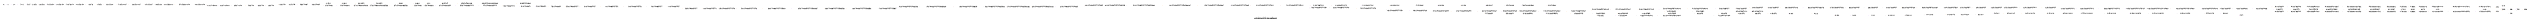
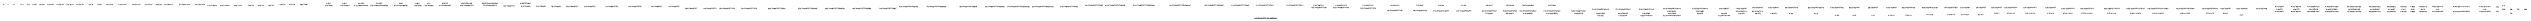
  digraph {
    label="Control-flow-graph for register allocator (function _node_packet_received)"
    rankdir=LR
    node [color=brown shape=hexagon]
    edge [color=darkorange]
    n1 [label="0, 0: " shape=folder]
    n2 [color=blue label="1, 1: "]
    n3 [color=red label="2, 2: 0 1 "]
    n4 [color=red label="3, 4: 0 1 2 3 "]
    n5 [color=purple label="4, 6: 2 3 4 " shape=folder]
    n6 [color=red label="5, 7: 2 3 4 5 6 " shape=folder]
    n7 [color=blue label="6, 8: 2 3 4 5 6 7 8 " shape=folder]
    n8 [color=red label="7, 9: 2 3 4 5 6 7 8 9 10 " shape=folder]
    n9 [color=blue label="8, 10: 2 3 4 5 6 7 8 9 10 " shape=folder]
    n10 [color=red label="9, 11: 2 3 4 5 6 7 8 9 10 " shape=folder]
    n11 [color=blue label="10, 12: 2 3 4 5 6 7 8 9 10 " shape=folder]
    n12 [color=purple label="11, 13: 2 3 4 5 6 "]
    n13 [label="12, 14: 2 3 4 5 6 " shape=folder]
    n14 [label="13, 15: 2 3 4 5 6 11 12 "]
    n15 [label="14, 17: 2 3 4 5 6 11 12 13 14 " shape=folder]
    n16 [color=purple label="15, 18: 2 3 4 5 6 11 12 13 14 "]
    n17 [color=purple label="16, 19: 2 3 4 5 6 13 14 " shape=folder]
    n18 [color=blue label="17, 20: 2 3 4 5 6 15 16 " shape=folder]
    n19 [color=red label="18, 21: 2 3 4 5 6 15 16 17 18 " shape=folder]
    n20 [label="19, 341: 2 3 4 5 6 15 16 17 18 19 20 "]
    n21 [label="20, 22: 2 3 4 15 16 17 18 19 20 " shape=folder]
    n22 [color=blue label="21, 27: 2 3 4 17 18 19 20 21 22 " shape=folder]
    n23 [label="27, 33: 2 3 4 19 20 "]
    n24 [color=purple label="22, 28: 2 3 4 17 18 19 20 21 22 " shape=folder]
    n25 [color=red label="28, 34: 2 3 4 19 20 " shape=folder]
    n26 [label="23, 29: 2 3 4 17 18 19 20 "]
    n27 [color=purple label="24, 30: 2 3 4 19 20 "]
    n28 [color=blue label="25, 31: 2 3 4 19 20 " shape=folder]
    n29 [color=blue label="26, 32: 2 3 4 19 20 "]
    n30 [label="29, 35: 2 3 4 19 20 23 24 "]
-   n31 [color=red label="30, 36: 2 3 4 19 20 23 24 " shape=folder]
    n32 [color=purple label="31, 39: 2 3 4 19 20 25 26 "]
    n33 [color=blue label="221, 319: 2 3 "]
    n34 [color=red label="32, 40: 2 3 4 19 20 25 26 27 28 "]
    n35 [color=blue label="222, 320: 2 3 " shape=folder]
    n36 [color=blue label="33, 41: 2 3 4 19 20 25 26 27 28 29 30 31 32 " shape=folder]
    n37 [label="34, 43: 2 3 4 19 20 25 26 27 28 29 30 31 32 33 34 35 36 " shape=folder]
    n38 [color=purple label="35, 44: 2 3 4 19 20 25 26 27 28 33 34 35 36 "]
    n39 [color=red label="36, 45: 2 3 4 19 20 25 26 " shape=folder]
    n40 [label="37, 46: 2 3 4 19 20 25 26 37 38 " shape=folder]
    n41 [color=purple label="38, 47: 2 3 4 19 20 25 26 37 38 39 40 "]
    n42 [color=red label="39, 48: 2 3 4 19 20 25 26 37 38 39 40 41 42 "]
    n43 [color=red label="40, 49: 2 3 4 19 20 25 26 37 38 39 40 41 42 "]
    n44 [label="41, 50: 2 3 4 19 20 25 26 39 40 41 42 " shape=folder]
    n45 [color=blue label="42, 51: 2 3 4 19 20 25 26 39 40 " shape=folder]
    n46 [color=purple label="43, 52: 2 3 4 19 20 25 26 39 40 " shape=folder]
    n47 [label="44, 53: 2 3 4 19 20 25 26 39 40 "]
    n48 [color=purple label="45, 342: 2 3 4 19 20 25 26 39 40 43 44 " shape=folder]
    n49 [label="46, 70: 2 3 4 19 20 25 26 39 40 43 44 "]
    n50 [color=blue label="47, 71: 2 3 4 19 20 25 26 39 40 43 44 45 46 "]
    n51 [label="48, 72: 2 3 4 19 20 25 26 39 40 43 44 45 46 "]
    n52 [label="49, 73: 2 3 4 19 20 25 26 39 40 43 44 "]
    n53 [label="50, 77: 2 3 4 19 20 25 26 39 40 43 44 " shape=folder]
    n54 [color=purple label="51, 339: 2 3 4 19 20 25 26 39 40 43 44 "]
    n55 [color=purple label="52, 81: 2 3 4 19 20 25 26 39 40 43 44 47 48 " shape=folder]
    n56 [color=blue label="53, 340: 2 3 4 19 20 25 26 39 40 43 44 47 48 49 50 " shape=folder]
    n57 [label="54, 80: 2 3 4 19 20 25 26 39 40 43 44 47 48 49 50 "]
    n58 [color=purple label="55, 82: 2 3 4 19 20 25 26 39 40 43 44 47 48 49 50 51 52 "]
    n59 [color=red label="56, 343: 2 3 4 19 20 25 26 39 40 43 44 47 48 49 50 51 52 53 54 "]
    n60 [color=blue label="57, 85: 2 3 4 19 20 25 26 39 40 43 44 47 48 49 50 53 54 55 56 " shape=folder]
    n61 [label="58, 86: 2 3 4 19 20 25 26 39 40 43 44 47 48 49 50 53 54 55 56 "]
    n62 [color=blue label="59, 87: 2 3 4 19 20 25 26 39 40 43 44 47 48 49 50 53 54 " shape=folder]
    n63 [color=purple label="60, 93: 2 3 4 19 20 25 26 39 40 43 44 47 48 49 50 53 54 57 58 " shape=folder]
    n64 [color=purple label="87, 130: 2 3 4 19 20 25 26 39 40 43 44 47 48 49 50 " shape=folder]
    n65 [color=red label="61, 94: 2 3 4 19 20 25 26 39 40 43 44 47 48 49 50 53 54 57 58 59 "]
    n66 [color=red label="88, 132: 2 3 4 19 20 25 26 39 40 43 44 47 48 49 50 "]
    n67 [label="62, 95: 2 3 4 19 20 25 26 39 40 43 44 47 48 49 50 53 54 59 "]
    n68 [label="63, 96: 2 3 4 19 20 25 26 39 40 43 44 47 48 49 50 53 54 59 60 61 " shape=folder]
    n69 [color=blue label="64, 97: 2 3 4 19 20 25 26 39 40 43 44 47 48 49 50 53 54 59 60 61 62 63 " shape=folder]
    n70 [label="65, 98: 2 3 4 19 20 25 26 39 40 43 44 47 48 49 50 53 54 60 61 62 63 " shape=folder]
    n71 [color=purple label="66, 99: 2 3 4 19 20 25 26 39 40 43 44 47 48 49 50 53 54 "]
    n72 [label="67, 102: 2 3 4 19 20 25 26 39 40 43 44 47 48 49 50 53 54 " shape=folder]
    n73 [color=purple label="68, 103: 2 3 4 19 20 25 26 39 40 43 44 47 48 49 50 53 54 64 65 " shape=folder]
    n74 [label="69, 107: 2 3 4 19 20 25 26 39 40 43 44 47 48 49 50 53 54 64 65 66 67 "]
    n75 [color=red label="70, 108: 2 3 4 19 20 25 26 39 40 43 44 47 48 49 50 64 65 66 67 68 69 "]
    n76 [label="71, 109: 2 3 4 19 20 25 26 39 40 43 44 47 48 49 50 64 65 68 69 "]
    n77 [color=red label="72, 110: 2 3 4 19 20 25 26 39 40 43 44 47 48 49 50 68 69 " shape=folder]
    n78 [label="73, 111: 2 3 4 19 20 25 26 39 40 43 44 47 48 49 50 70 71 "]
    n79 [label="74, 112: 2 3 4 19 20 25 26 39 40 43 44 47 48 49 50 70 71 "]
    n80 [color=blue label="75, 115: 2 3 4 25 26 39 40 72 73 "]
    n81 [label="76, 116: 2 3 25 26 39 40 72 73 74 75 "]
    n82 [color=purple label="77, 117: 2 3 25 26 72 73 74 75 76 77 " shape=folder]
    n83 [color=blue label="78, 118: 2 3 25 26 72 73 76 77 " shape=folder]
    n84 [color=blue label="79, 119: 2 3 25 26 76 77 " shape=folder]
    n85 [color=blue label="80, 120: 2 3 25 26 " shape=folder]
    n86 [color=red label="81, 121: 25 26 " shape=folder]
    n87 [color=blue label="82, 123: 25 26 78 79 " shape=folder]
    n88 [color=red label="83, 124: 78 79 80 81 82 83 " shape=folder]
    n89 [color=red label="84, 126: 78 79 80 81 82 83 84 85 86 87 " shape=folder]
    n90 [color=purple label="85, 127: 78 79 84 85 86 87 " shape=folder]
    n91 [color=blue label="86, 128: " shape=folder]
    n92 [color=purple label="234, 337: "]
    n93 [color=purple label="235, 338: "]
    n94 [color=blue label="89, 134: 2 3 4 19 20 25 26 39 40 43 44 47 48 49 50 "]
    n95 [color=blue label="90, 135: 2 3 4 19 20 25 26 39 40 43 44 47 48 49 50 "]
    n96 [color=blue label="91, 139: 2 3 4 19 20 25 26 39 40 43 44 88 89 "]
    n97 [color=blue label="92, 140: 2 3 4 19 20 25 26 39 40 43 44 88 89 90 91 " shape=folder]
    n98 [color=purple label="93, 141: 2 3 4 19 20 25 26 39 40 43 44 88 89 90 91 "]
    n99 [color=purple label="94, 144: 2 3 25 26 39 40 "]
    n100 [color=blue label="138, 204: 2 3 4 19 20 25 26 39 40 43 44 88 89 "]
    n101 [color=red label="95, 145: 2 3 25 26 39 40 " shape=folder]
    n102 [color=purple label="139, 205: 2 3 4 19 20 25 26 39 40 43 44 88 89 " shape=folder]
    n103 [color=red label="96, 146: 2 3 25 26 39 40 92 93 " shape=folder]
    n104 [color=blue label="97, 147: 2 3 25 26 39 40 92 93 94 95 " shape=folder]
    n105 [color=purple label="98, 148: 2 3 25 26 39 40 94 95 "]
    n106 [color=purple label="99, 151: 2 3 39 40 94 95 96 97 "]
    n107 [color=purple label="110, 162: 2 3 25 26 " shape=folder]
    n108 [label="100, 152: 2 3 94 95 96 97 98 99 " shape=folder]
    n109 [color=red label="111, 164: 2 3 25 26 100 101 "]
    n110 [color=blue label="101, 153: 2 3 94 95 98 99 " shape=folder]
    n111 [color=red label="102, 154: 2 3 94 95 98 99 "]
    n112 [label="103, 155: 2 3 94 95 "]
    n113 [label="104, 156: 2 3 94 95 "]
    n114 [label="105, 157: 2 3 94 95 " shape=folder]
    n115 [color=blue label="106, 158: 2 3 94 95 "]
    n116 [label="107, 159: 2 3 94 95 "]
    n117 [label="108, 160: 2 3 " shape=folder]
    n118 [color=red label="109, 161: 2 3 "]
    n119 [color=red label="115, 169: 2 3 " shape=folder]
    n120 [label="116, 170: 2 3 "]
    n121 [color=red label="112, 165: 2 3 100 101 102 103 104 105 "]
    n122 [color=purple label="113, 167: 2 3 100 101 102 103 104 105 106 107 108 109 "]
    n123 [color=blue label="114, 168: 2 3 100 101 106 107 108 109 "]
    n124 [label="117, 171: 2 3 "]
    n125 [color=red label="118, 172: 2 3 110 111 "]
    n126 [color=purple label="119, 173: 2 3 110 111 " shape=folder]
    n127 [color=purple label="120, 177: 2 3 112 113 "]
    n128 [color=blue label="136, 201: " shape=folder]
    n129 [color=purple label="121, 178: 112 113 114 115 " shape=folder]
    n130 [color=blue label="137, 202: " shape=folder]
    n131 [label="122, 180: 114 115 116 117 " shape=folder]
    n132 [color=purple label="123, 181: 116 117 "]
    n133 [label="124, 189: 116 117 " shape=folder]
    n134 [color=purple label="125, 190: 116 117 118 119 "]
    n135 [color=purple label="126, 191: 116 117 118 119 120 "]
    n136 [label="127, 192: 116 117 120 " shape=folder]
    n137 [color=red label="128, 193: 116 117 120 121 122 " shape=folder]
    n138 [label="129, 194: 116 117 120 121 122 123 " shape=folder]
    n139 [label="130, 195: 116 117 120 123 "]
    n140 [color=blue label="131, 196: 116 117 120 123 124 125 " shape=folder]
    n141 [color=blue label="132, 197: 116 117 120 123 124 125 "]
    n142 [color=red label="133, 198: 116 117 123 124 125 "]
    n143 [color=blue label="134, 199: 116 117 124 125 " shape=folder]
    n144 [label="135, 200: 116 117 "]
    n145 [color=blue label="140, 206: 2 3 4 19 20 25 26 39 40 43 44 88 89 126 127 " shape=folder]
    n146 [color=blue label="141, 207: 2 3 4 19 20 25 26 39 40 43 44 88 89 126 127 "]
    n147 [color=purple label="142, 208: 2 3 4 19 20 25 26 39 40 43 44 88 89 "]
    n148 [label="143, 213: 2 3 4 19 20 25 26 39 40 43 44 88 89 128 129 " shape=folder]
    n149 [label="203, 294: 2 3 4 25 26 39 40 "]
    n150 [color=blue label="144, 214: 2 3 4 19 20 25 26 39 40 43 44 128 129 "]
    n151 [label="204, 295: 2 3 4 25 26 39 40 "]
    n152 [color=blue label="145, 215: 2 3 4 19 20 25 26 39 40 43 44 128 129 " shape=folder]
    n153 [color=red label="146, 220: 2 3 4 19 20 25 26 39 40 43 44 128 129 130 131 "]
    n154 [color=purple label="147, 224: 2 3 4 25 26 39 40 43 44 128 129 130 131 "]
    n155 [color=red label="148, 225: 2 3 4 25 26 39 40 43 44 "]
    n156 [color=blue label="149, 228: 2 3 4 25 26 39 40 43 44 " shape=folder]
    n157 [label="150, 230: 2 3 4 25 26 39 40 43 44 "]
    n158 [label="151, 231: 2 3 4 25 26 39 40 43 44 " shape=folder]
    n159 [color=blue label="152, 232: 2 3 4 25 26 39 40 43 44 132 133 "]
    n160 [color=purple label="153, 233: 2 3 4 25 26 39 40 43 44 132 133 134 135 "]
    n161 [color=blue label="154, 234: 2 3 4 25 26 39 40 43 44 134 135 " shape=folder]
    n162 [color=purple label="155, 235: 2 3 4 25 26 39 40 43 44 "]
    n163 [color=red label="156, 236: 2 3 4 25 26 39 40 43 44 "]
    n164 [color=purple label="157, 237: 2 3 4 25 26 39 40 43 44 "]
    n165 [color=red label="158, 238: 2 3 4 25 26 39 40 43 44 136 137 " shape=folder]
    n166 [color=blue label="159, 239: 2 3 4 25 26 39 40 43 44 136 137 138 139 "]
    n167 [color=blue label="160, 240: 2 3 4 25 26 39 40 43 44 438 139" shape=folder]
    n168 [label="161, 241: 2 3 4 25 26 39 40 43 44 " shape=folder]
    n169 [color=purple label="162, 242: 2 3 4 25 26 39 40 43 44 "]
    n170 [label="163, 245: 2 3 4 25 26 39 40 43 44 " shape=folder]
    n171 [label="164, 246: 2 3 4 25 26 39 40 43 44 140 141 " shape=folder]
    n172 [color=blue label="165, 247: 2 3 4 25 26 39 40 43 44 140 141 "]
    n173 [color=purple label="166, 248: 2 3 4 25 26 39 40 43 44 "]
    n174 [label="167, 251: 2 3 4 25 26 39 40 43 44 142 143 " shape=folder]
    n175 [color=purple label="189, 277: 2 3 4 25 26 39 40 "]
    n176 [label="168, 252: 2 3 4 25 26 39 40 43 44 142 143 "]
    n177 [label="190, 278: 2 3 4 25 26 39 40 160 "]
    n178 [label="169, 253: 2 3 4 25 26 39 40 43 44 142 143 144 145 "]
    n179 [color=blue label="170, 254: 2 3 4 25 26 39 40 43 44 142 143 144 145 146 147 " shape=folder]
    n180 [label="171, 255: 2 3 4 25 26 39 40 43 44 142 143 146 147 148 149 150 151 " shape=folder]
    n181 [label="172, 258: 2 3 4 25 26 39 40 43 44 142 143 148 149 150 151 "]
    n182 [color=blue label="173, 259: 2 3 4 25 26 39 40 43 44 148 149 150 151 " shape=folder]
    n183 [color=blue label="174, 260: 2 3 4 25 26 39 40 43 44 " shape=folder]
    n184 [label="175, 261: 2 3 4 25 26 39 40 152 153 "]
    n185 [color=blue label="176, 262: 2 3 4 25 26 39 40 152 153 "]
    n186 [color=purple label="177, 265: 2 3 4 39 40 "]
    n187 [color=blue label="178, 266: 2 3 4 39 40 "]
    n188 [label="179, 267: 2 3 4 39 40 154 155 "]
    n189 [color=red label="180, 268: 2 3 39 40 154 155 156 157 "]
    n190 [label="181, 269: 2 3 154 155 156 157 158 159 "]
    n191 [color=red label="182, 270: 2 3 154 155 158 159 "]
    n192 [color=red label="183, 271: 2 3 158 159 "]
    n193 [color=blue label="184, 272: 2 3 " shape=folder]
    n194 [color=purple label="185, 273: 2 3 " shape=folder]
    n195 [color=purple label="186, 274: 2 3 "]
    n196 [color=blue label="187, 275: " shape=folder]
    n197 [color=red label="188, 276: " shape=folder]
    n198 [color=purple label="232, 335: "]
    n199 [color=blue label="233, 336: "]
    n200 [color=purple label="191, 279: 2 3 25 26 39 40 160 161 162 " shape=folder]
    n201 [label="192, 280: 2 3 25 26 39 40 161 162 163 164 " shape=folder]
    n202 [color=red label="193, 281: 2 3 25 26 161 162 163 164 165 166 "]
    n203 [color=red label="194, 282: 2 3 25 26 161 162 165 166 " shape=folder]
    n204 [color=red label="195, 283: 2 3 25 26 165 166 " shape=folder]
    n205 [label="196, 284: 2 3 25 26 " shape=folder]
    n206 [color=red label="197, 285: 25 26 "]
    n207 [color=red label="198, 287: 25 26 167 168 " shape=folder]
    n208 [color=purple label="199, 288: 167 168 169 170 171 172 " shape=folder]
    n209 [label="200, 290: 167 168 169 170 171 172 173 174 175 176 " shape=folder]
    n210 [color=red label="201, 291: 167 168 173 174 175 176 " shape=folder]
    n211 [color=red label="202, 293: " shape=folder]
    n212 [label="205, 296: 2 3 4 25 26 39 40 177 178 " shape=folder]
    n213 [color=blue label="206, 297: 2 3 4 25 26 39 40 177 178 " shape=folder]
    n214 [label="207, 298: 2 3 4 25 26 39 40 " shape=folder]
    n215 [label="208, 301: 2 3 4 25 26 39 40 179 "]
    n216 [color=purple label="209, 302: 2 3 25 26 39 40 179 180 181 " shape=folder]
    n217 [label="210, 303: 2 3 25 26 39 40 180 181 182 183 " shape=folder]
    n218 [color=red label="211, 304: 2 3 25 26 180 181 182 183 184 185 "]
    n219 [color=purple label="212, 305: 2 3 25 26 180 181 184 185 " shape=folder]
    n220 [color=blue label="213, 306: 2 3 25 26 184 185 "]
    n221 [color=purple label="214, 307: 2 3 25 26 " shape=folder]
    n222 [color=red label="215, 308: 25 26 "]
    n223 [color=purple label="216, 310: 25 26 186 187 " shape=folder]
    n224 [color=blue label="217, 311: 186 187 188 189 190 191 "]
    n225 [label="218, 313: 186 187 188 189 190 191 192 193 194 195 "]
    n226 [color=blue label="219, 314: 186 187 192 193 194 195 "]
    n227 [label="220, 318: " shape=folder]
    n228 [color=purple label="223, 321: 2 3 196 197 "]
    n229 [label="224, 322: 2 3 196 197 "]
    n230 [color=red label="225, 323: 2 3 " shape=folder]
    n231 [color=red label="226, 326: 2 3 "]
    n232 [color=purple label="227, 327: " shape=folder]
    n233 [color=purple label="228, 329: 198 199 " shape=folder]
    n234 [color=blue label="229, 330: 198 199 200 201 202 203 "]
    n235 [label="230, 332: 198 199 200 201 202 203 204 205 206 207 " shape=folder]
    n236 [color=blue label="231, 333: 198 199 204 205 206 207 "]
    n1 -> n2 [color=purple]
    n2 -> n3 [color=purple]
    n3 -> n4 [color=purple]
    n4 -> n5 [color=purple]
    n5 -> n6 [color=gray40]
    n6 -> n7 [color=brown]
    n7 -> n8 [color=purple]
    n8 -> n9 [color=purple]
    n9 -> n10 [color=gray40]
    n10 -> n11 [color=gray40]
    n11 -> n12 [color=brown]
    n12 -> n13
    n13 -> n14 [color=brown]
    n14 -> n15 [color=brown]
    n15 -> n16 [color=brown]
    n16 -> n17 [color=brown]
    n17 -> n18 [color=gray40]
    n18 -> n19 [color=brown]
    n19 -> n20
    n20 -> n21 [color=gray40]
    n21 -> n22 [color=brown]
    n21 -> n23
    n22 -> n24 [color=purple]
    n23 -> n25 [color=gray40]
    n24 -> n26 [color=gray40]
    n25 -> n30 [color=purple]
    n26 -> n27
    n27 -> n28 [color=purple]
    n28 -> n29 [color=brown]
    n29 -> n23 [color=gray40]
-   n30 -> n31 [color=purple]
-   n31 -> n32 [color=brown]
-   n31 -> n33 [color=gray40]
    n32 -> n34 [color=purple]
    n33 -> n35 [color=brown]
    n34 -> n36 [color=brown]
    n35 -> n228
    n36 -> n37 [color=brown]
    n37 -> n38
    n38 -> n39
    n39 -> n40 [color=gray40]
    n40 -> n41 [color=purple]
    n41 -> n42 [color=purple]
    n42 -> n43 [color=gray40]
    n43 -> n44
    n44 -> n45 [color=purple]
    n45 -> n46 [color=purple]
    n46 -> n47
    n47 -> n48
    n48 -> n49 [color=brown]
    n49 -> n50
    n50 -> n51 [color=brown]
    n51 -> n52 [color=gray40]
    n52 -> n53 [color=gray40]
    n52 -> n54
    n53 -> n54 [color=brown]
    n54 -> n55
    n55 -> n56 [color=brown]
    n56 -> n57 [color=brown]
    n57 -> n58
    n58 -> n59 [color=purple]
    n59 -> n60
    n60 -> n61
    n61 -> n62 [color=gray40]
    n62 -> n63 [color=purple]
    n62 -> n64 [color=gray40]
    n63 -> n65 [color=gray40]
    n64 -> n66 [color=gray40]
    n65 -> n67 [color=brown]
    n66 -> n94
    n67 -> n68 [color=gray40]
    n68 -> n69 [color=brown]
    n69 -> n70
    n70 -> n71 [color=purple]
    n71 -> n64 [color=purple]
    n71 -> n72 [color=brown]
    n72 -> n73 [color=gray40]
    n73 -> n74 [color=gray40]
    n74 -> n75
    n75 -> n76
    n76 -> n77 [color=purple]
    n77 -> n78 [color=brown]
    n78 -> n79 [color=brown]
    n79 -> n64 [color=purple]
    n79 -> n80 [color=brown]
    n80 -> n81 [color=brown]
    n81 -> n82 [color=purple]
    n82 -> n83
    n83 -> n84 [color=gray40]
    n84 -> n85 [color=purple]
    n85 -> n86
    n86 -> n87 [color=purple]
    n87 -> n88 [color=gray40]
    n88 -> n89 [color=purple]
    n89 -> n90 [color=brown]
    n90 -> n91 [color=gray40]
    n91 -> n92 [color=purple]
    n92 -> n93
    n94 -> n95 [color=gray40]
    n95 -> n57 [color=purple]
    n95 -> n96 [color=purple]
    n96 -> n97 [color=gray40]
    n97 -> n98
    n98 -> n99
    n98 -> n100 [color=brown]
    n99 -> n101 [color=brown]
    n100 -> n102 [color=purple]
    n101 -> n103 [color=brown]
    n102 -> n145
    n103 -> n104 [color=purple]
    n104 -> n105
    n105 -> n106 [color=gray40]
    n105 -> n107
    n106 -> n108
    n107 -> n109 [color=purple]
    n108 -> n110 [color=gray40]
    n109 -> n121 [color=gray40]
    n110 -> n111
    n111 -> n112 [color=gray40]
    n112 -> n113
    n113 -> n114
    n114 -> n115
    n115 -> n116
    n116 -> n117 [color=purple]
    n117 -> n118
    n118 -> n119 [color=purple]
    n119 -> n120 [color=purple]
    n120 -> n124 [color=purple]
    n121 -> n122 [color=brown]
    n122 -> n123 [color=gray40]
    n123 -> n119
    n124 -> n125 [color=gray40]
    n125 -> n126 [color=brown]
    n126 -> n127 [color=gray40]
    n126 -> n128 [color=purple]
    n127 -> n129
    n128 -> n130 [color=gray40]
    n129 -> n131 [color=brown]
    n130 -> n92 [color=gray40]
    n131 -> n132 [color=gray40]
    n132 -> n128 [color=brown]
    n132 -> n133 [color=purple]
    n133 -> n134
    n134 -> n135
    n135 -> n136
    n136 -> n137 [color=brown]
    n137 -> n138 [color=gray40]
    n138 -> n139 [color=gray40]
    n139 -> n140 [color=purple]
    n140 -> n141 [color=gray40]
    n141 -> n142 [color=gray40]
    n142 -> n143 [color=brown]
    n143 -> n144 [color=purple]
    n144 -> n128 [color=gray40]
    n145 -> n146 [color=brown]
    n146 -> n147
    n147 -> n148
    n147 -> n149
    n148 -> n150 [color=brown]
    n149 -> n151 [color=gray40]
    n150 -> n152
    n151 -> n212 [color=gray40]
    n152 -> n149 [color=brown]
    n152 -> n153 [color=purple]
    n153 -> n154
    n154 -> n155 [color=purple]
    n155 -> n156 [color=brown]
    n155 -> n157
    n156 -> n157
    n157 -> n158 [color=brown]
    n158 -> n159
    n159 -> n160 [color=purple]
    n160 -> n161
    n161 -> n162 [color=gray40]
    n162 -> n163 [color=gray40]
    n163 -> n164 [color=gray40]
    n164 -> n165
    n165 -> n166 [color=brown]
    n166 -> n167 [color=gray40]
    n167 -> n168
    n168 -> n169 [color=brown]
    n169 -> n170 [color=purple]
    n170 -> n171 [color=gray40]
    n171 -> n172 [color=gray40]
    n172 -> n173
    n173 -> n174 [color=gray40]
    n173 -> n175 [color=brown]
    n174 -> n176 [color=purple]
    n175 -> n177 [color=purple]
    n176 -> n178 [color=purple]
    n177 -> n200 [color=gray40]
    n178 -> n179 [color=purple]
    n179 -> n180 [color=gray40]
    n180 -> n181 [color=brown]
    n181 -> n182 [color=purple]
    n182 -> n183 [color=brown]
    n183 -> n184 [color=gray40]
    n184 -> n185 [color=purple]
    n185 -> n175
    n185 -> n186 [color=purple]
    n186 -> n187
    n187 -> n188 [color=brown]
    n188 -> n189
    n189 -> n190 [color=gray40]
    n190 -> n191
    n191 -> n192
    n192 -> n193 [color=brown]
    n193 -> n194 [color=brown]
    n194 -> n195
    n195 -> n196 [color=purple]
    n196 -> n197 [color=purple]
    n197 -> n198
    n198 -> n199 [color=gray40]
    n199 -> n92 [color=purple]
    n200 -> n201 [color=purple]
    n201 -> n202 [color=gray40]
    n202 -> n203 [color=brown]
    n203 -> n204
    n204 -> n205 [color=gray40]
    n205 -> n206 [color=gray40]
    n206 -> n207 [color=purple]
    n207 -> n208 [color=purple]
    n208 -> n209 [color=gray40]
    n209 -> n210 [color=brown]
    n210 -> n211
    n211 -> n198
    n212 -> n213 [color=purple]
    n213 -> n214 [color=gray40]
    n214 -> n198
    n214 -> n215
    n215 -> n216 [color=brown]
    n216 -> n217
    n217 -> n218 [color=gray40]
    n218 -> n219 [color=brown]
    n219 -> n220 [color=gray40]
    n220 -> n221 [color=purple]
    n221 -> n222 [color=brown]
    n222 -> n223 [color=purple]
    n223 -> n224 [color=brown]
    n224 -> n225 [color=gray40]
    n225 -> n226 [color=purple]
    n226 -> n227
    n227 -> n198 [color=gray40]
    n228 -> n229 [color=purple]
    n229 -> n230 [color=brown]
    n230 -> n231 [color=brown]
    n231 -> n232
    n232 -> n233
    n233 -> n234
    n234 -> n235 [color=gray40]
    n235 -> n236
    n236 -> n198 [color=purple]
  }
